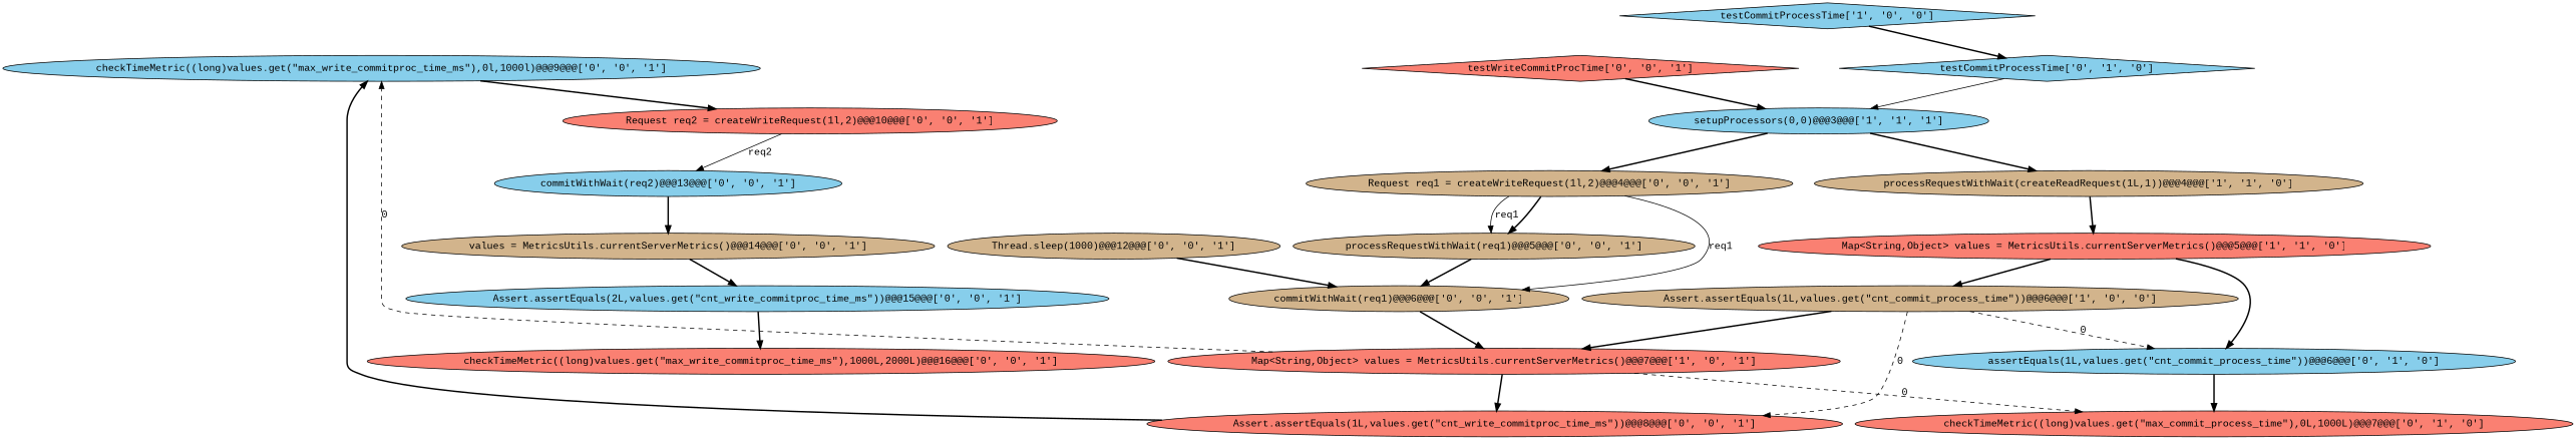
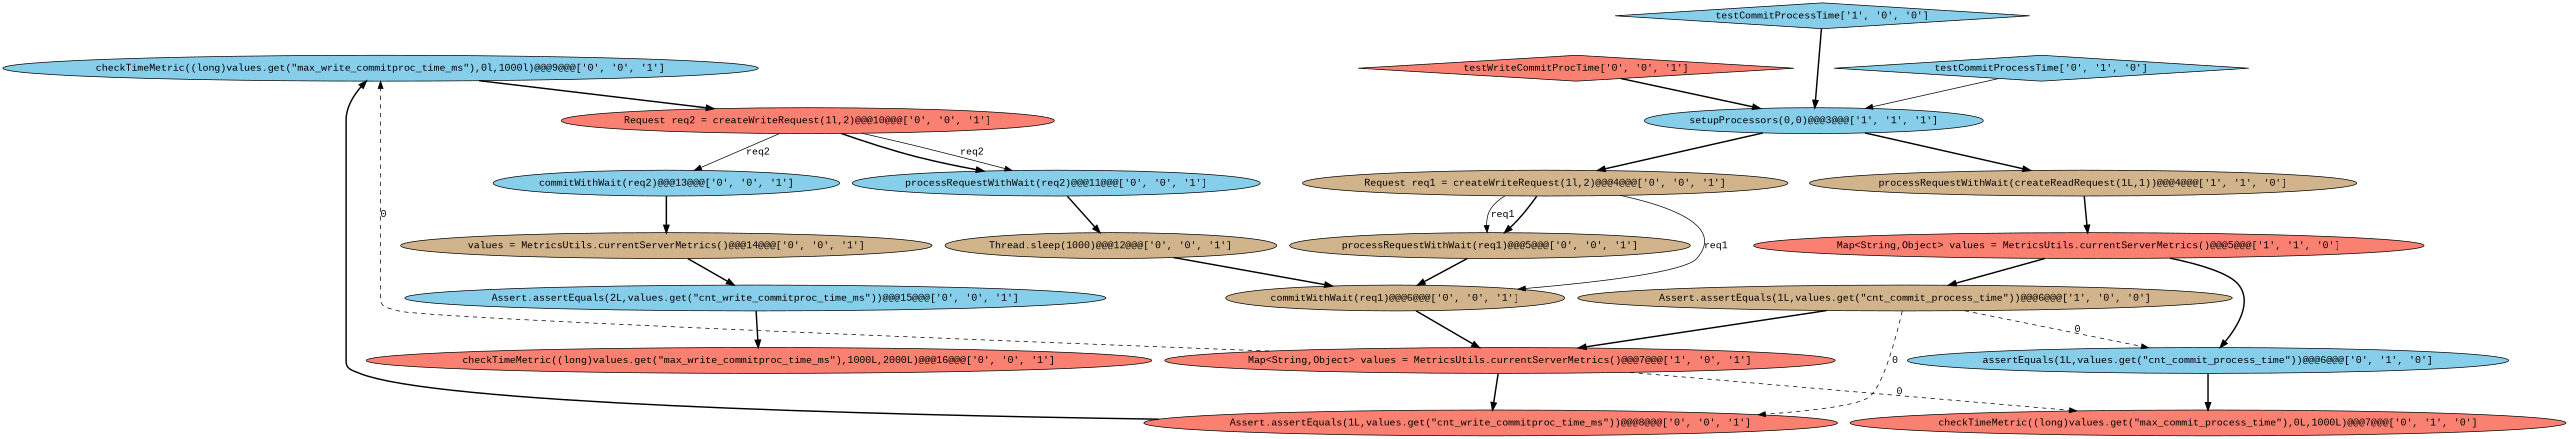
  digraph {
    fontname="Liberation Mono"
    node [fillcolor=skyblue fontname="Liberation Mono" shape=ellipse style=filled]
    edge [fontname="Liberation Mono" style=bold]
    n1 [label="checkTimeMetric((long)values.get(\"max_write_commitproc_time_ms\"),0l,1000l)@@@9@@@['0', '0', '1']"]
    n2 [fillcolor=salmon label="Request req2 = createWriteRequest(1l,2)@@@10@@@['0', '0', '1']"]
    n3 [label="commitWithWait(req2)@@@13@@@['0', '0', '1']"]
+   n4 [label="processRequestWithWait(req2)@@@11@@@['0', '0', '1']"]
    n5 [fillcolor=salmon label="Map<String,Object> values = MetricsUtils.currentServerMetrics()@@@5@@@['1', '1', '0']"]
    n6 [fillcolor=tan label="Assert.assertEquals(1L,values.get(\"cnt_commit_process_time\"))@@@6@@@['1', '0', '0']"]
    n7 [label="assertEquals(1L,values.get(\"cnt_commit_process_time\"))@@@6@@@['0', '1', '0']"]
    n8 [fillcolor=salmon label="Map<String,Object> values = MetricsUtils.currentServerMetrics()@@@7@@@['1', '0', '1']"]
    n9 [fillcolor=salmon label="Assert.assertEquals(1L,values.get(\"cnt_write_commitproc_time_ms\"))@@@8@@@['0', '0', '1']"]
    n10 [fillcolor=salmon label="checkTimeMetric((long)values.get(\"max_commit_process_time\"),0L,1000L)@@@7@@@['0', '1', '0']"]
    n11 [fillcolor=tan label="processRequestWithWait(createReadRequest(1L,1))@@@4@@@['1', '1', '0']"]
    n12 [fillcolor=tan label="values = MetricsUtils.currentServerMetrics()@@@14@@@['0', '0', '1']"]
    n13 [label="Assert.assertEquals(2L,values.get(\"cnt_write_commitproc_time_ms\"))@@@15@@@['0', '0', '1']"]
    n14 [fillcolor=salmon label="checkTimeMetric((long)values.get(\"max_write_commitproc_time_ms\"),1000L,2000L)@@@16@@@['0', '0', '1']"]
    n15 [label="testCommitProcessTime['1', '0', '0']" shape=diamond]
    n16 [label="setupProcessors(0,0)@@@3@@@['1', '1', '1']"]
    n17 [fillcolor=tan label="Request req1 = createWriteRequest(1l,2)@@@4@@@['0', '0', '1']"]
    n18 [fillcolor=tan label="Thread.sleep(1000)@@@12@@@['0', '0', '1']"]
    n19 [fillcolor=tan label="commitWithWait(req1)@@@6@@@['0', '0', '1']"]
    n20 [fillcolor=tan label="processRequestWithWait(req1)@@@5@@@['0', '0', '1']"]
    n21 [label="testCommitProcessTime['0', '1', '0']" shape=diamond]
    n22 [fillcolor=salmon label="testWriteCommitProcTime['0', '0', '1']" shape=diamond]
    n1 -> n2
    n2 -> n3 [label=req2 style=solid]
+   n2 -> n4 [label=req2 style=solid]
+   n2 -> n4
    n3 -> n12
+   n4 -> n18
    n5 -> n6
    n5 -> n7
    n6 -> n7 [label=0 style=dashed]
    n6 -> n8
    n6 -> n9 [label=0 style=dashed]
    n7 -> n10
    n8 -> n1 [label=0 style=dashed]
    n8 -> n9
    n8 -> n10 [label=0 style=dashed]
    n9 -> n1
    n11 -> n5
    n12 -> n13
    n13 -> n14
-   n15 -> n21
+   n15 -> n16
    n16 -> n11
    n16 -> n17
    n17 -> n19 [label=req1 style=solid]
    n17 -> n20
    n17 -> n20 [label=req1 style=solid]
    n18 -> n19
    n19 -> n8
    n20 -> n19
    n21 -> n16 [style=solid]
    n22 -> n16
  }
